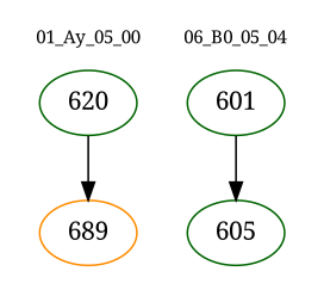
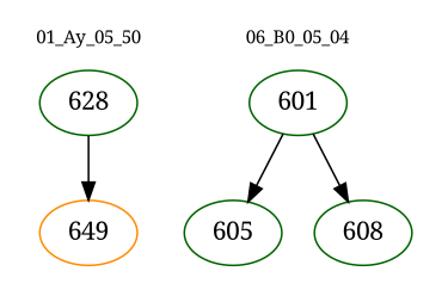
  digraph {
    fontname="Noto Serif"
    node [color=darkgreen fontname="Noto Serif"]
    edge [color=black fontname="Noto Serif"]
-   n1 [label=620]
-   n2 [color=darkorange label=689]
+   n1 [label=628]
+   n2 [color=darkorange label=649]
    n3 [label=601]
    n4 [label=605]
+   n5 [label=608]
    subgraph cluster_1 {
      color=white
      fontsize=10
-     label="01_Ay_05_00"
+     label="01_Ay_05_50"
      n1
      n2
    }
    subgraph cluster_2 {
      color=white
      fontsize=10
      label="06_B0_05_04"
      n3
      n4
+     n5
    }
    n1 -> n2
    n3 -> n4
+   n3 -> n5
  }
